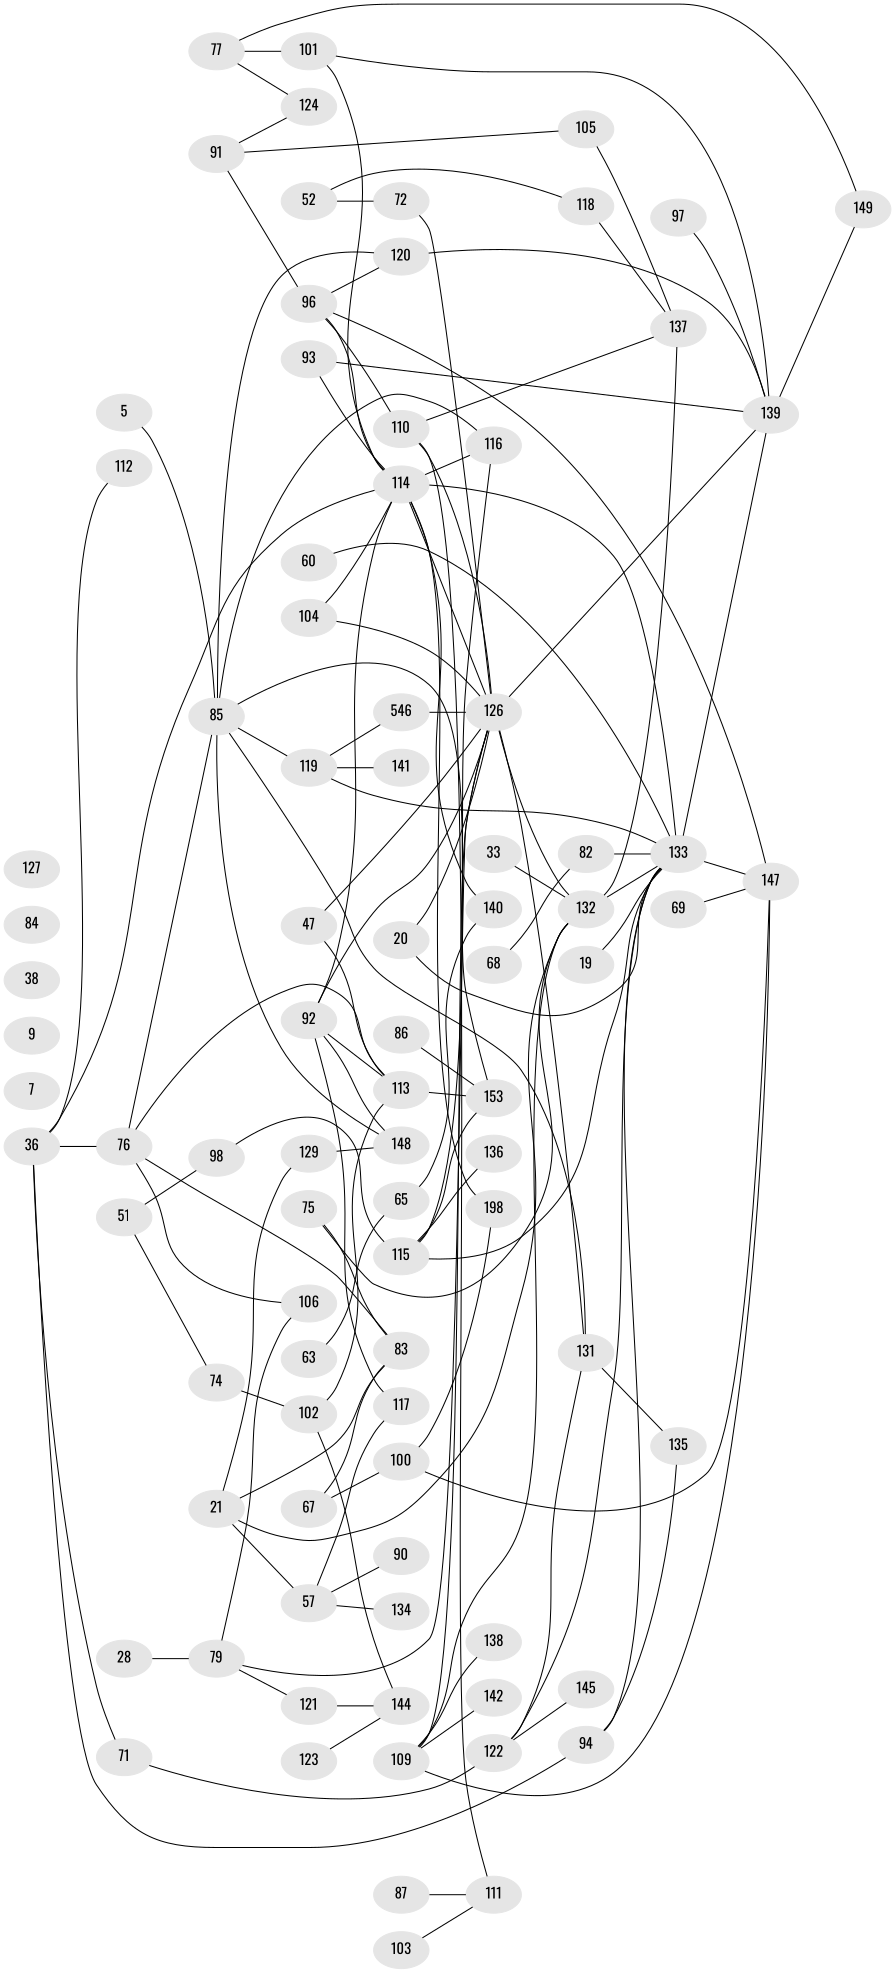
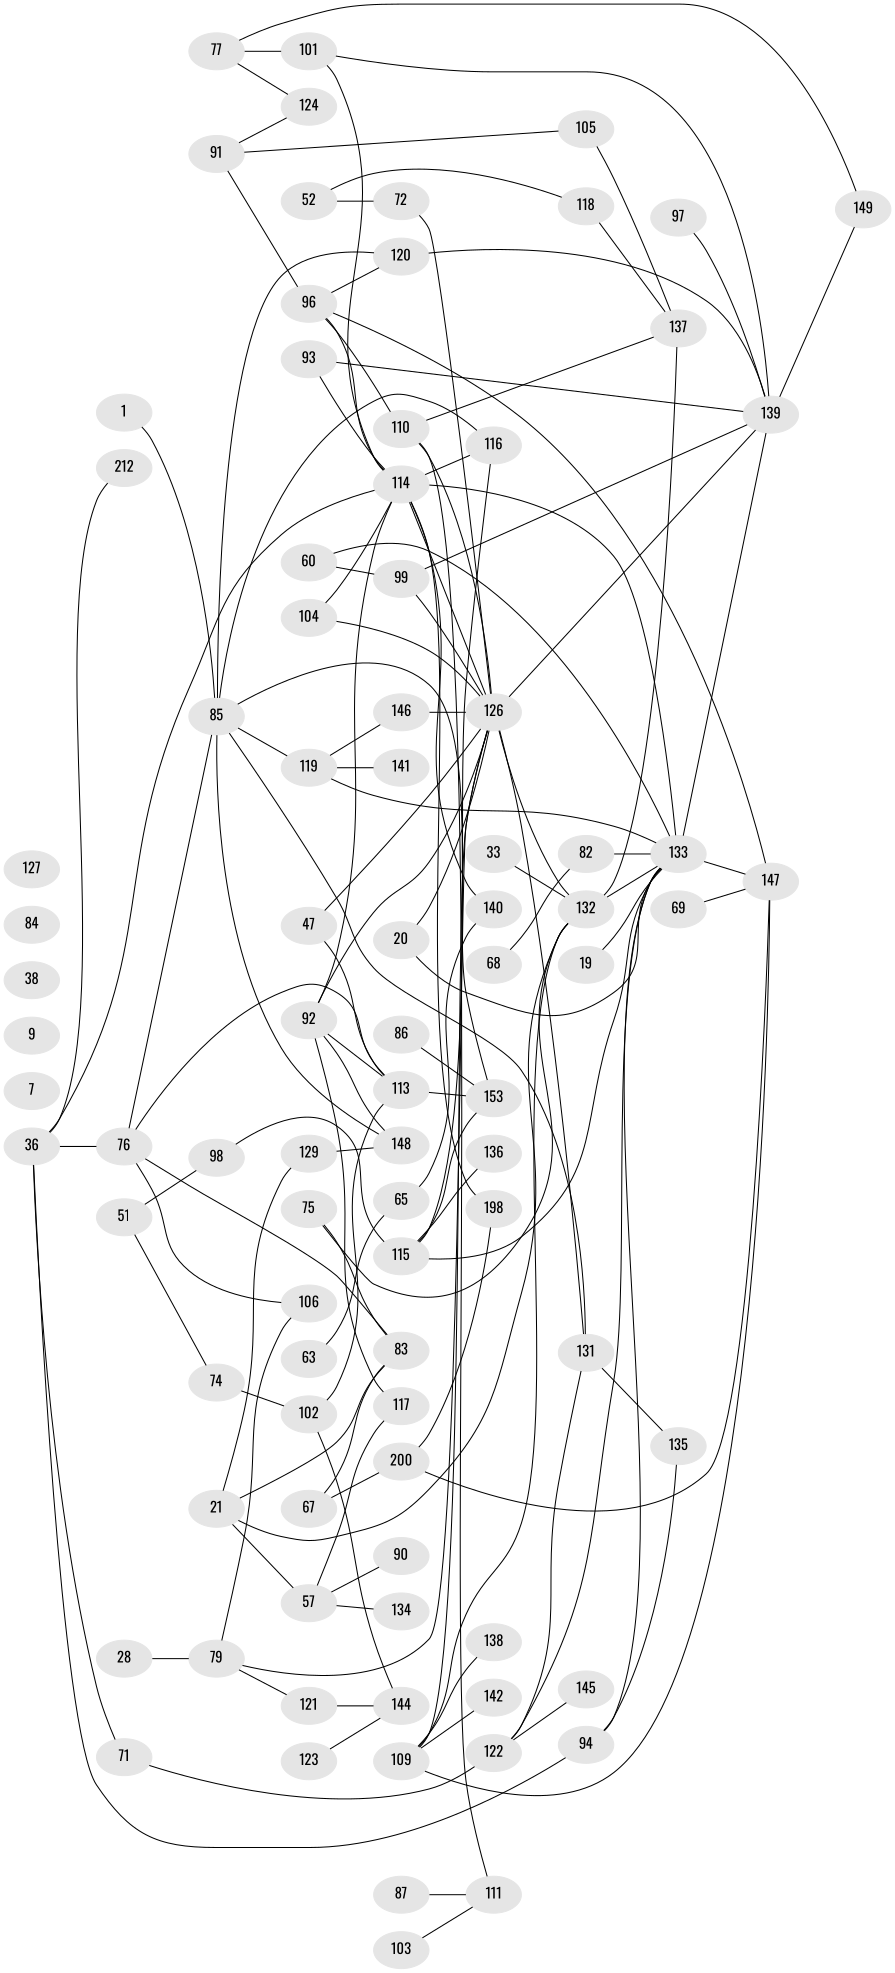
  graph {
    fontname=Oswald
    rankdir=LR
    node [color=gray90 fontname=Oswald style=filled]
    edge [fontname=Oswald]
-   1 [label=5]
+   1
    85
    116
    119 [super="+88"]
    120 [super="+66+16"]
    131
    n7 [label=153 super="+35"]
    148 [super="+41"]
    7
    9
    133 [super="+81"]
    147
    139 [super="+31+80+49+130"]
    19
    126 [super="+125+42+45+89+107"]
    132 [super="+8+40"]
    20
    21
    57
    83
    129
    90
    117
    134
    137
    28
    79
    106
    121
    33
    36 [super="+12"]
    71
    76 [super="+62"]
    94
-   112
+   112 [label=212]
    114 [super="+61"]
    122
    113 [super="+30+108"]
    135
    140
    n41 [label=198]
    38
    47
    51
    74
    98
    102
    115 [super="+4+23"]
    52
    72
    118
+   99 [super="+11"]
    60
    65 [super="+44"]
    63
    67
-   100
+   100 [label=200]
    68
    82
    69
    145
    144
    75 [super="+22"]
    77
    101
    124 [super="+17+26"]
    149 [super="+6"]
    84
    141
-   146 [label=546]
+   146
    86
    111 [super="+37"]
    87
    96 [super="+58"]
    110 [super="+95"]
    91
    105 [super="+43"]
    92
    93
    97
    136
    103
    104
    109
    138
    142
    123
    127
    1 -- 85
    85 -- 116
    85 -- 119
    85 -- 120
    85 -- 131
    85 -- n7
    85 -- 148
    119 -- 133 [weight=2]
    119 -- 141
    119 -- 146
    120 -- 139
    131 -- 135
    133 -- 147
    133 -- 139 [weight=2]
    139 -- 149
    19 -- 133
    126 -- 131
    126 -- 139 [weight=5]
    126 -- 132 [weight=2]
    132 -- 133
    132 -- 137
    20 -- 133
    20 -- 126
    21 -- 132
    21 -- 57
    21 -- 83
    21 -- 129
    57 -- 90
    57 -- 117
    57 -- 134
    129 -- 148
    28 -- 79
    79 -- 126
    79 -- 106
    79 -- 121
    121 -- 144
    33 -- 132
    36 -- 71
    36 -- 76
    36 -- 94
    36 -- 112
    36 -- 114
    71 -- 122
    76 -- 85
    76 -- 83
    76 -- 106
    76 -- 113
    94 -- 133
    94 -- 135
    114 -- 116
    114 -- 133 [weight=2]
    114 -- 126
    114 -- 140
    114 -- n41
    122 -- 131
    122 -- 133
    122 -- 145
    113 -- n7
    47 -- 126
    47 -- 113
    51 -- 74
    51 -- 98
    74 -- 102
    98 -- 115
    102 -- 113
    102 -- 144
    115 -- 116
    115 -- n7
    115 -- 133 [weight=2]
    115 -- 136
    52 -- 72
    52 -- 118
    72 -- 126
    118 -- 137
+   99 -- 139 [weight=2]
+   99 -- 126
    60 -- 133
+   60 -- 99
    65 -- 140
    63 -- 65
    67 -- 83
    67 -- 100
    100 -- 147
    100 -- n41
    68 -- 82
    82 -- 133
    69 -- 147
    75 -- 132
    75 -- 83
    77 -- 101
    77 -- 124
    77 -- 149
    101 -- 139 [weight=2]
    101 -- 114
    146 -- 126 [weight=3]
    86 -- n7
    87 -- 111
    96 -- 120
    96 -- 147 [weight=2]
    96 -- 114
    96 -- 110
    110 -- 126
    110 -- 137 [weight=2]
    110 -- 111
    91 -- 124
    91 -- 96
    91 -- 105
    105 -- 137
    92 -- 148
    92 -- 126
    92 -- 117
    92 -- 114
    92 -- 113 [weight=2]
    93 -- 139
    93 -- 114
    97 -- 139
    103 -- 111
    104 -- 126
    104 -- 114
    109 -- 147
    109 -- 126
    109 -- 132
    109 -- 138
    109 -- 142
    123 -- 144
  }
